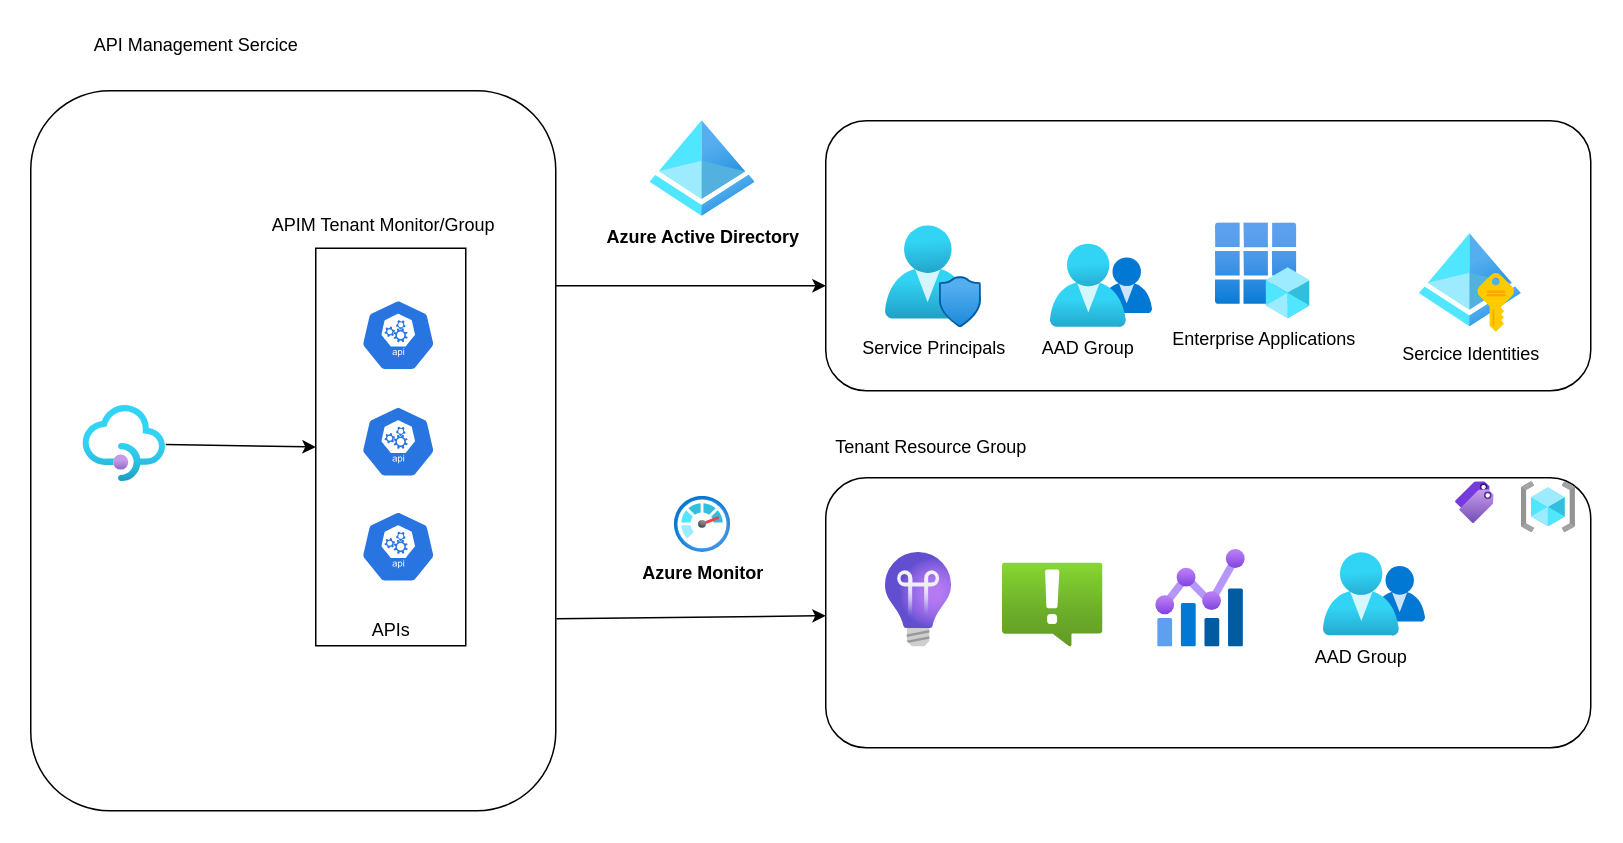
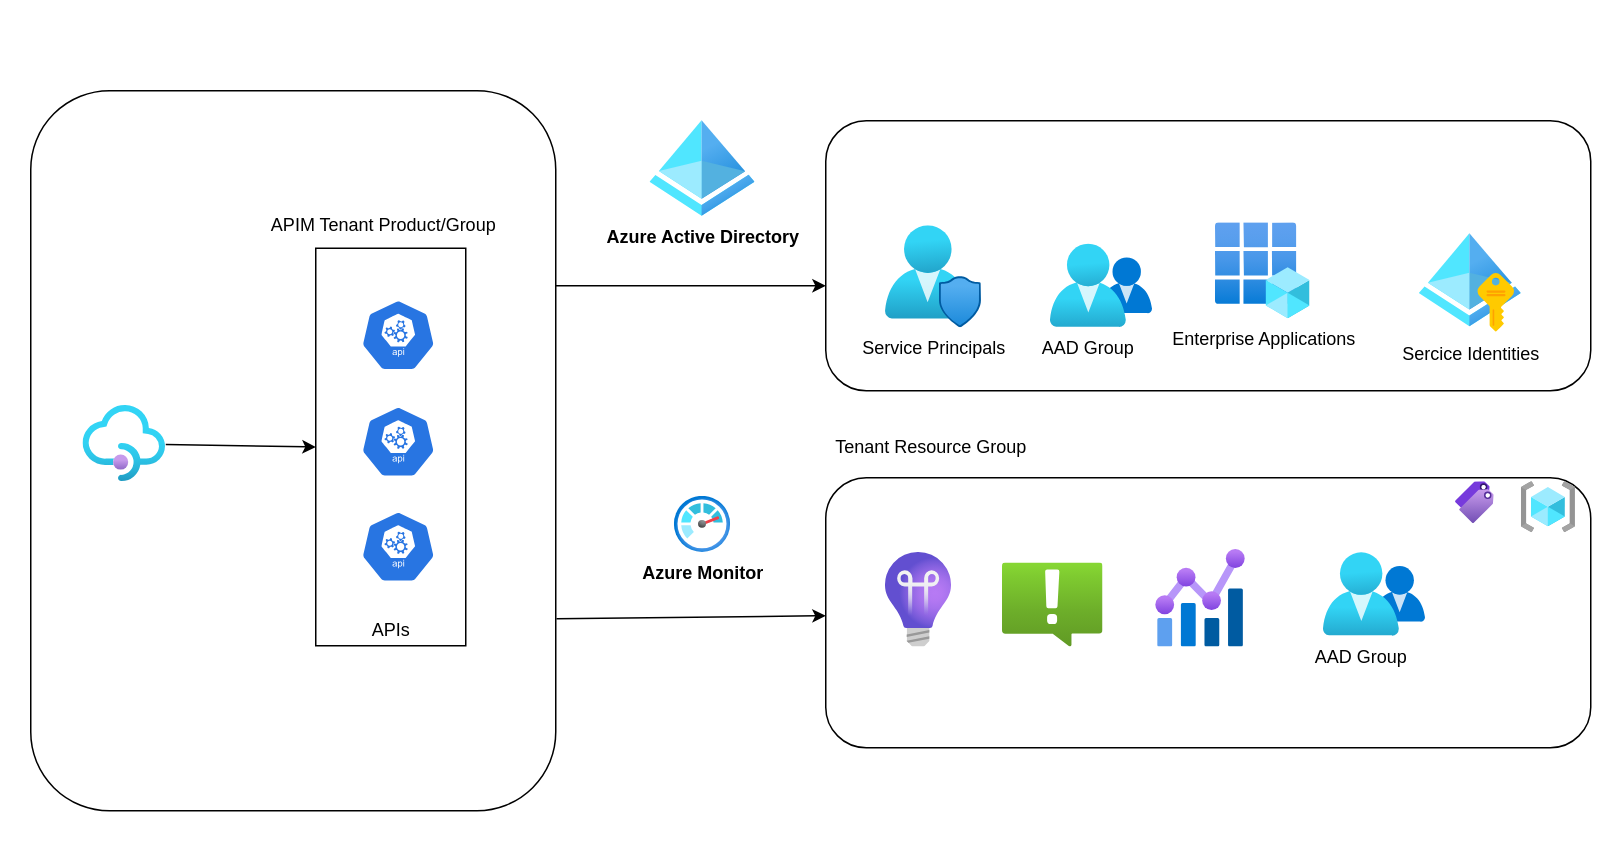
  <mxCell id="0" />
  <mxCell id="1" parent="0" />
  <mxCell id="2" value="" style="rounded=1;whiteSpace=wrap;html=1;fillColor=none;" vertex="1" parent="1"><mxGeometry x="550" y="80" width="510" height="180" as="geometry" /></mxCell>
  <mxCell id="3" value="" style="rounded=1;whiteSpace=wrap;html=1;fillColor=none;" parent="1" vertex="1"><mxGeometry x="550" y="318" width="510" height="180" as="geometry" /></mxCell>
  <mxCell id="4" value="" style="aspect=fixed;html=1;points=[];align=center;image;fontSize=12;image=img/lib/azure2/management_governance/Alerts.svg;" parent="1" vertex="1"><mxGeometry x="668" y="375" width="67" height="56.0" as="geometry" /></mxCell>
  <mxCell id="5" value="" style="aspect=fixed;html=1;points=[];align=center;image;fontSize=12;image=img/lib/azure2/devops/Application_Insights.svg;" parent="1" vertex="1"><mxGeometry x="590" y="368" width="44" height="63" as="geometry" /></mxCell>
  <mxCell id="6" value="" style="aspect=fixed;html=1;points=[];align=center;image;fontSize=12;image=img/lib/azure2/management_governance/Metrics.svg;" parent="1" vertex="1"><mxGeometry x="770" y="366" width="60" height="65" as="geometry" /></mxCell>
  <mxCell id="7" value="Enterprise Applications&lt;br&gt;" style="aspect=fixed;html=1;points=[];align=center;image;fontSize=12;image=img/lib/azure2/identity/App_Registrations.svg;" parent="1" vertex="1"><mxGeometry x="810" y="148.23" width="63" height="64" as="geometry" /></mxCell>
  <mxCell id="8" value="" style="aspect=fixed;html=1;points=[];align=center;image;fontSize=12;image=img/lib/azure2/general/Resource_Groups.svg;" parent="1" vertex="1"><mxGeometry x="1013.87" y="320.77" width="36.13" height="34" as="geometry" /></mxCell>
  <mxCell id="9" value="Service Principals" style="aspect=fixed;html=1;points=[];align=center;image;fontSize=12;image=img/lib/azure2/management_governance/User_Privacy.svg;" parent="1" vertex="1"><mxGeometry x="590" y="150.23" width="64" height="68" as="geometry" /></mxCell>
  <mxCell id="10" value="AAD Group&lt;span style=&quot;white-space: pre&quot;&gt;&#09;&lt;/span&gt;" style="aspect=fixed;html=1;points=[];align=center;image;fontSize=12;image=img/lib/azure2/identity/Groups.svg;" parent="1" vertex="1"><mxGeometry x="700" y="162.23" width="68" height="56.0" as="geometry" /></mxCell>
  <mxCell id="11" value="" style="rounded=1;whiteSpace=wrap;html=1;fillColor=none;" parent="1" vertex="1"><mxGeometry x="20" y="60" width="350" height="480" as="geometry" /></mxCell>
  <mxCell id="12" value="" style="sketch=0;html=1;dashed=0;whitespace=wrap;fillColor=#2875E2;strokeColor=#ffffff;points=[[0.005,0.63,0],[0.1,0.2,0],[0.9,0.2,0],[0.5,0,0],[0.995,0.63,0],[0.72,0.99,0],[0.5,1,0],[0.28,0.99,0]];shape=mxgraph.kubernetes.icon;prIcon=api" parent="1" vertex="1"><mxGeometry x="240" y="270" width="50" height="48" as="geometry" /></mxCell>
  <mxCell id="13" value="" style="sketch=0;html=1;dashed=0;whitespace=wrap;fillColor=#2875E2;strokeColor=#ffffff;points=[[0.005,0.63,0],[0.1,0.2,0],[0.9,0.2,0],[0.5,0,0],[0.995,0.63,0],[0.72,0.99,0],[0.5,1,0],[0.28,0.99,0]];shape=mxgraph.kubernetes.icon;prIcon=api" parent="1" vertex="1"><mxGeometry x="240" y="199" width="50" height="48" as="geometry" /></mxCell>
  <mxCell id="14" value="" style="sketch=0;html=1;dashed=0;whitespace=wrap;fillColor=#2875E2;strokeColor=#ffffff;points=[[0.005,0.63,0],[0.1,0.2,0],[0.9,0.2,0],[0.5,0,0],[0.995,0.63,0],[0.72,0.99,0],[0.5,1,0],[0.28,0.99,0]];shape=mxgraph.kubernetes.icon;prIcon=api" parent="1" vertex="1"><mxGeometry x="240" y="340" width="50" height="48" as="geometry" /></mxCell>
- <mxCell id="15" value="API Management Sercice" style="text;html=1;align=center;verticalAlign=middle;resizable=0;points=[];autosize=1;strokeColor=none;fillColor=none;" parent="1" vertex="1"><mxGeometry x="55" y="20" width="150" height="20" as="geometry" /></mxCell>
  <mxCell id="16" value="" style="rounded=0;whiteSpace=wrap;html=1;fillColor=none;" parent="1" vertex="1"><mxGeometry x="210" y="165" width="100" height="265" as="geometry" /></mxCell>
- <mxCell id="17" value="APIM Tenant Monitor/Group" style="text;html=1;align=center;verticalAlign=middle;resizable=0;points=[];autosize=1;strokeColor=none;fillColor=none;" parent="1" vertex="1"><mxGeometry x="170" y="140" width="170" height="20" as="geometry" /></mxCell>
+ <mxCell id="17" value="APIM Tenant Product/Group" style="text;html=1;align=center;verticalAlign=middle;resizable=0;points=[];autosize=1;strokeColor=none;fillColor=none;" parent="1" vertex="1"><mxGeometry x="170" y="140" width="170" height="20" as="geometry" /></mxCell>
  <mxCell id="18" value="APIs" style="text;html=1;align=center;verticalAlign=middle;resizable=0;points=[];autosize=1;strokeColor=none;fillColor=none;" parent="1" vertex="1"><mxGeometry x="240" y="410" width="40" height="20" as="geometry" /></mxCell>
  <mxCell id="19" style="edgeStyle=none;html=1;entryX=0;entryY=0.5;entryDx=0;entryDy=0;" edge="1" parent="1" source="20" target="16"><mxGeometry relative="1" as="geometry" /></mxCell>
  <mxCell id="20" value="" style="aspect=fixed;html=1;points=[];align=center;image;fontSize=12;image=img/lib/azure2/integration/API_Management_Services.svg;fillColor=none;" parent="1" vertex="1"><mxGeometry x="55" y="270" width="55" height="50.77" as="geometry" /></mxCell>
  <mxCell id="21" value="Sercice Identities" style="aspect=fixed;html=1;points=[];align=center;image;fontSize=12;image=img/lib/azure2/identity/Managed_Identities.svg;fillColor=none;" parent="1" vertex="1"><mxGeometry x="945.87" y="154.23" width="68" height="68" as="geometry" /></mxCell>
  <mxCell id="22" value="&lt;b&gt;Azure Monitor&lt;/b&gt;" style="aspect=fixed;html=1;points=[];align=center;image;fontSize=12;image=img/lib/azure2/management_governance/Monitor.svg;fillColor=none;" parent="1" vertex="1"><mxGeometry x="449.25" y="330.5" width="37.5" height="37.5" as="geometry" /></mxCell>
  <mxCell id="23" value="&lt;b style=&quot;font-family: &amp;#34;helvetica&amp;#34;&quot;&gt;Azure Active Directory&lt;/b&gt;" style="aspect=fixed;html=1;points=[];align=center;image;fontSize=12;image=img/lib/azure2/identity/Azure_Active_Directory.svg;fillColor=none;" parent="1" vertex="1"><mxGeometry x="433" y="80" width="70" height="64" as="geometry" /></mxCell>
  <mxCell id="24" style="edgeStyle=none;html=1;" edge="1" parent="1"><mxGeometry relative="1" as="geometry"><mxPoint x="370" y="190" as="sourcePoint" /><mxPoint x="550" y="190" as="targetPoint" /><Array as="points"><mxPoint x="490" y="190" /></Array></mxGeometry></mxCell>
  <mxCell id="25" style="edgeStyle=none;html=1;entryX=-0.001;entryY=0.711;entryDx=0;entryDy=0;entryPerimeter=0;" edge="1" parent="1"><mxGeometry relative="1" as="geometry"><mxPoint x="370.51" y="412.021" as="sourcePoint" /><mxPoint x="550" y="410" as="targetPoint" /></mxGeometry></mxCell>
  <mxCell id="26" value="Tenant Resource Group" style="text;html=1;align=center;verticalAlign=middle;resizable=0;points=[];autosize=1;strokeColor=none;fillColor=none;" vertex="1" parent="1"><mxGeometry x="550" y="287.5" width="140" height="20" as="geometry" /></mxCell>
  <mxCell id="27" value="AAD Group&lt;span style=&quot;white-space: pre&quot;&gt;&#09;&lt;/span&gt;" style="aspect=fixed;html=1;points=[];align=center;image;fontSize=12;image=img/lib/azure2/identity/Groups.svg;" vertex="1" parent="1"><mxGeometry x="882" y="368" width="68" height="56.0" as="geometry" /></mxCell>
  <mxCell id="28" value="" style="aspect=fixed;html=1;points=[];align=center;image;fontSize=12;image=img/lib/azure2/general/Tags.svg;" vertex="1" parent="1"><mxGeometry x="970" y="320.77" width="25.85" height="28" as="geometry" /></mxCell>
